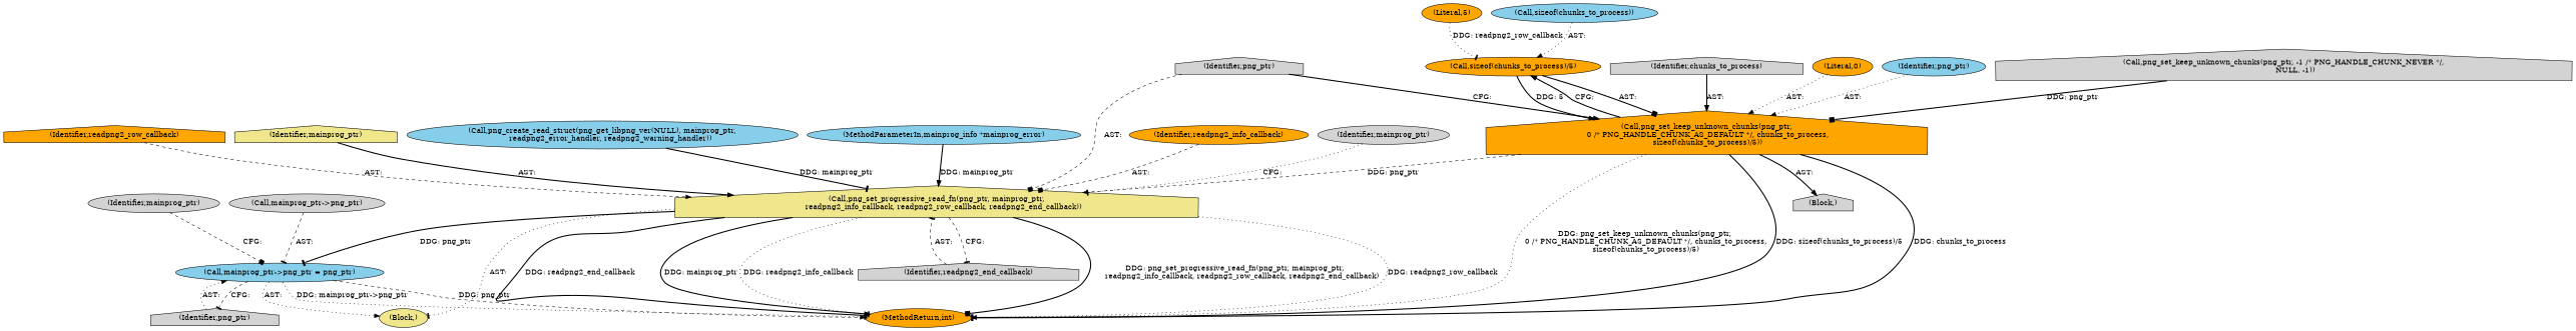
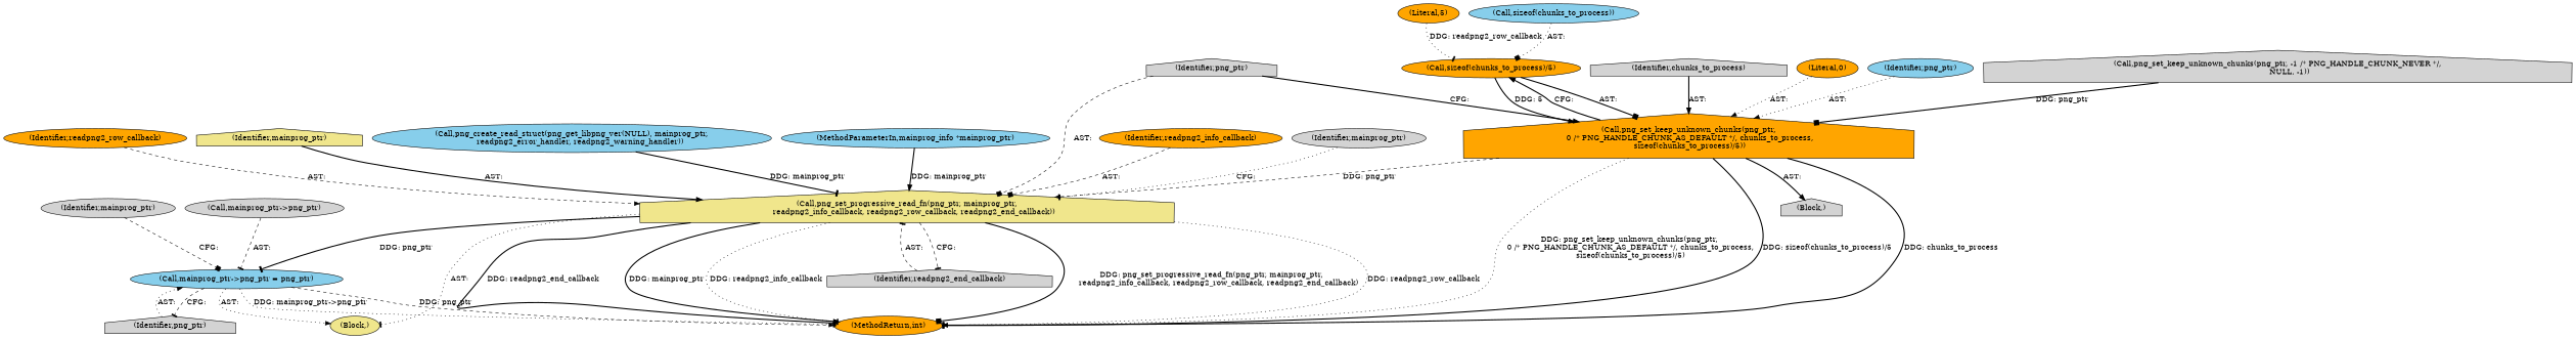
  digraph {
    node [fillcolor=lightgrey shape=ellipse style=filled]
    edge [arrowhead=normal style=bold]
    n1 [fillcolor=orange label="(Call,sizeof(chunks_to_process)/5)"]
    n2 [fillcolor=orange label="(Call,png_set_keep_unknown_chunks(png_ptr,\n 0 /* PNG_HANDLE_CHUNK_AS_DEFAULT */, chunks_to_process,\n sizeof(chunks_to_process)/5))" shape=house]
    n3 [fillcolor=khaki label="(Call,png_set_progressive_read_fn(png_ptr, mainprog_ptr,\n      readpng2_info_callback, readpng2_row_callback, readpng2_end_callback))" shape=house]
    n4 [fillcolor=orange label="(MethodReturn,int)"]
    n5 [label="(Block,)" shape=house]
    n6 [fillcolor=orange label="(Literal,5)"]
    n7 [fillcolor=skyblue label="(Call,mainprog_ptr->png_ptr = png_ptr)"]
    n8 [fillcolor=khaki label="(Block,)"]
    n9 [label="(Identifier,readpng2_end_callback)" shape=house]
    n10 [label="(Identifier,png_ptr)" shape=house]
    n11 [label="(Identifier,mainprog_ptr)"]
    n12 [label="(Identifier,chunks_to_process)" shape=house]
-   n13 [fillcolor=orange label="(Identifier,readpng2_row_callback)" shape=house]
+   n13 [fillcolor=orange label="(Identifier,readpng2_row_callback)"]
    n14 [fillcolor=khaki label="(Identifier,mainprog_ptr)" shape=house]
    n15 [label="(Identifier,mainprog_ptr)"]
    n16 [fillcolor=skyblue label="(Call,png_create_read_struct(png_get_libpng_ver(NULL), mainprog_ptr,\n       readpng2_error_handler, readpng2_warning_handler))"]
-   n17 [fillcolor=skyblue label="(MethodParameterIn,mainprog_info *mainprog_error)"]
+   n17 [fillcolor=skyblue label="(MethodParameterIn,mainprog_info *mainprog_ptr)"]
    n18 [label="(Identifier,png_ptr)" shape=house]
    n19 [label="(Call,mainprog_ptr->png_ptr)"]
    n20 [fillcolor=orange label="(Literal,0)"]
    n21 [fillcolor=skyblue label="(Identifier,png_ptr)"]
    n22 [fillcolor=skyblue label="(Call,sizeof(chunks_to_process))"]
    n23 [label="(Call,png_set_keep_unknown_chunks(png_ptr, -1 /* PNG_HANDLE_CHUNK_NEVER */,\n          NULL, -1))" shape=house]
    n24 [fillcolor=orange label="(Identifier,readpng2_info_callback)"]
    n1 -> n2 [arrowhead=box label="AST: "]
    n1 -> n2 [label="DDG: 5"]
    n2 -> n1 [label="CFG: "]
    n2 -> n3 [label="DDG: png_ptr" style=dashed]
    n2 -> n4 [arrowhead=tee label="DDG: chunks_to_process"]
    n2 -> n4 [label="DDG: png_set_keep_unknown_chunks(png_ptr,\n 0 /* PNG_HANDLE_CHUNK_AS_DEFAULT */, chunks_to_process,\n sizeof(chunks_to_process)/5)" style=dotted]
    n2 -> n4 [arrowhead=tee label="DDG: sizeof(chunks_to_process)/5"]
    n2 -> n5 [label="AST: "]
    n3 -> n4 [arrowhead=tee label="DDG: readpng2_info_callback" style=dotted]
    n3 -> n4 [arrowhead=box label="DDG: png_set_progressive_read_fn(png_ptr, mainprog_ptr,\n      readpng2_info_callback, readpng2_row_callback, readpng2_end_callback)"]
    n3 -> n4 [label="DDG: readpng2_row_callback" style=dotted]
    n3 -> n4 [arrowhead=tee label="DDG: readpng2_end_callback"]
    n3 -> n4 [label="DDG: mainprog_ptr"]
    n3 -> n7 [arrowhead=tee label="DDG: png_ptr"]
    n3 -> n8 [arrowhead=tee label="AST: " style=dotted]
    n3 -> n9 [arrowhead=tee label="CFG: " style=dashed]
    n6 -> n1 [arrowhead=tee label="DDG: readpng2_row_callback" style=dotted]
    n7 -> n4 [arrowhead=tee label="DDG: mainprog_ptr->png_ptr" style=dotted]
    n7 -> n4 [label="DDG: png_ptr" style=dashed]
    n7 -> n8 [label="AST: " style=dotted]
    n7 -> n10 [arrowhead=tee label="CFG: " style=dashed]
    n9 -> n3 [arrowhead=tee label="AST: " style=dashed]
    n10 -> n7 [label="AST: " style=dotted]
    n11 -> n3 [arrowhead=tee label="CFG: " style=dotted]
    n12 -> n2 [label="AST: "]
    n13 -> n3 [label="AST: " style=dashed]
    n14 -> n3 [label="AST: "]
    n15 -> n7 [arrowhead=box label="CFG: " style=dashed]
    n16 -> n3 [arrowhead=tee label="DDG: mainprog_ptr"]
    n17 -> n3 [label="DDG: mainprog_ptr"]
    n18 -> n2 [label="CFG: "]
    n18 -> n3 [arrowhead=box label="AST: " style=dashed]
    n19 -> n7 [arrowhead=tee label="AST: " style=dashed]
    n20 -> n2 [label="AST: " style=dotted]
    n21 -> n2 [label="AST: " style=dotted]
-   n22 -> n1 [label="AST: " style=dotted]
+   n22 -> n1 [arrowhead=box label="AST: " style=dotted]
    n23 -> n2 [arrowhead=box label="DDG: png_ptr"]
    n24 -> n3 [arrowhead=box label="AST: " style=dashed]
  }
